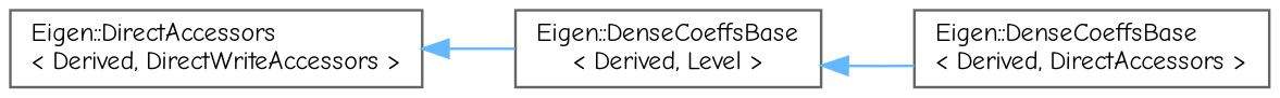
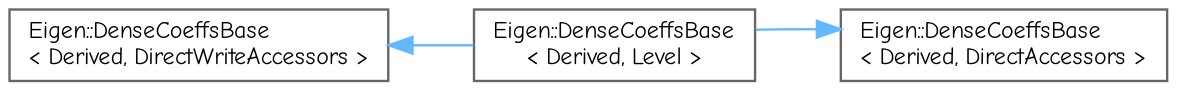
  digraph {
    fontname="Comic Neue"
    rankdir=LR
    node [color=grey40 fillcolor=white fontname="Comic Neue" fontsize=10 shape=box style=filled]
    edge [color=steelblue1 dir=back fontname="Comic Neue" fontsize=10 labelfontname=Helvetica labelfontsize=10 style=solid]
    n1 [height=0.2 label="Eigen::DenseCoeffsBase\l\< Derived, Level \>" width=0.4]
    n2 [height=0.2 label="Eigen::DenseCoeffsBase\l\< Derived, DirectAccessors \>" width=0.4]
-   n3 [height=0.2 label="Eigen::DirectAccessors\l\< Derived, DirectWriteAccessors \>" width=0.4]
-   n1 -> n2
+   n3 [height=0.2 label="Eigen::DenseCoeffsBase\l\< Derived, DirectWriteAccessors \>" width=0.4]
+   n2 -> n1
    n3 -> n1
  }
